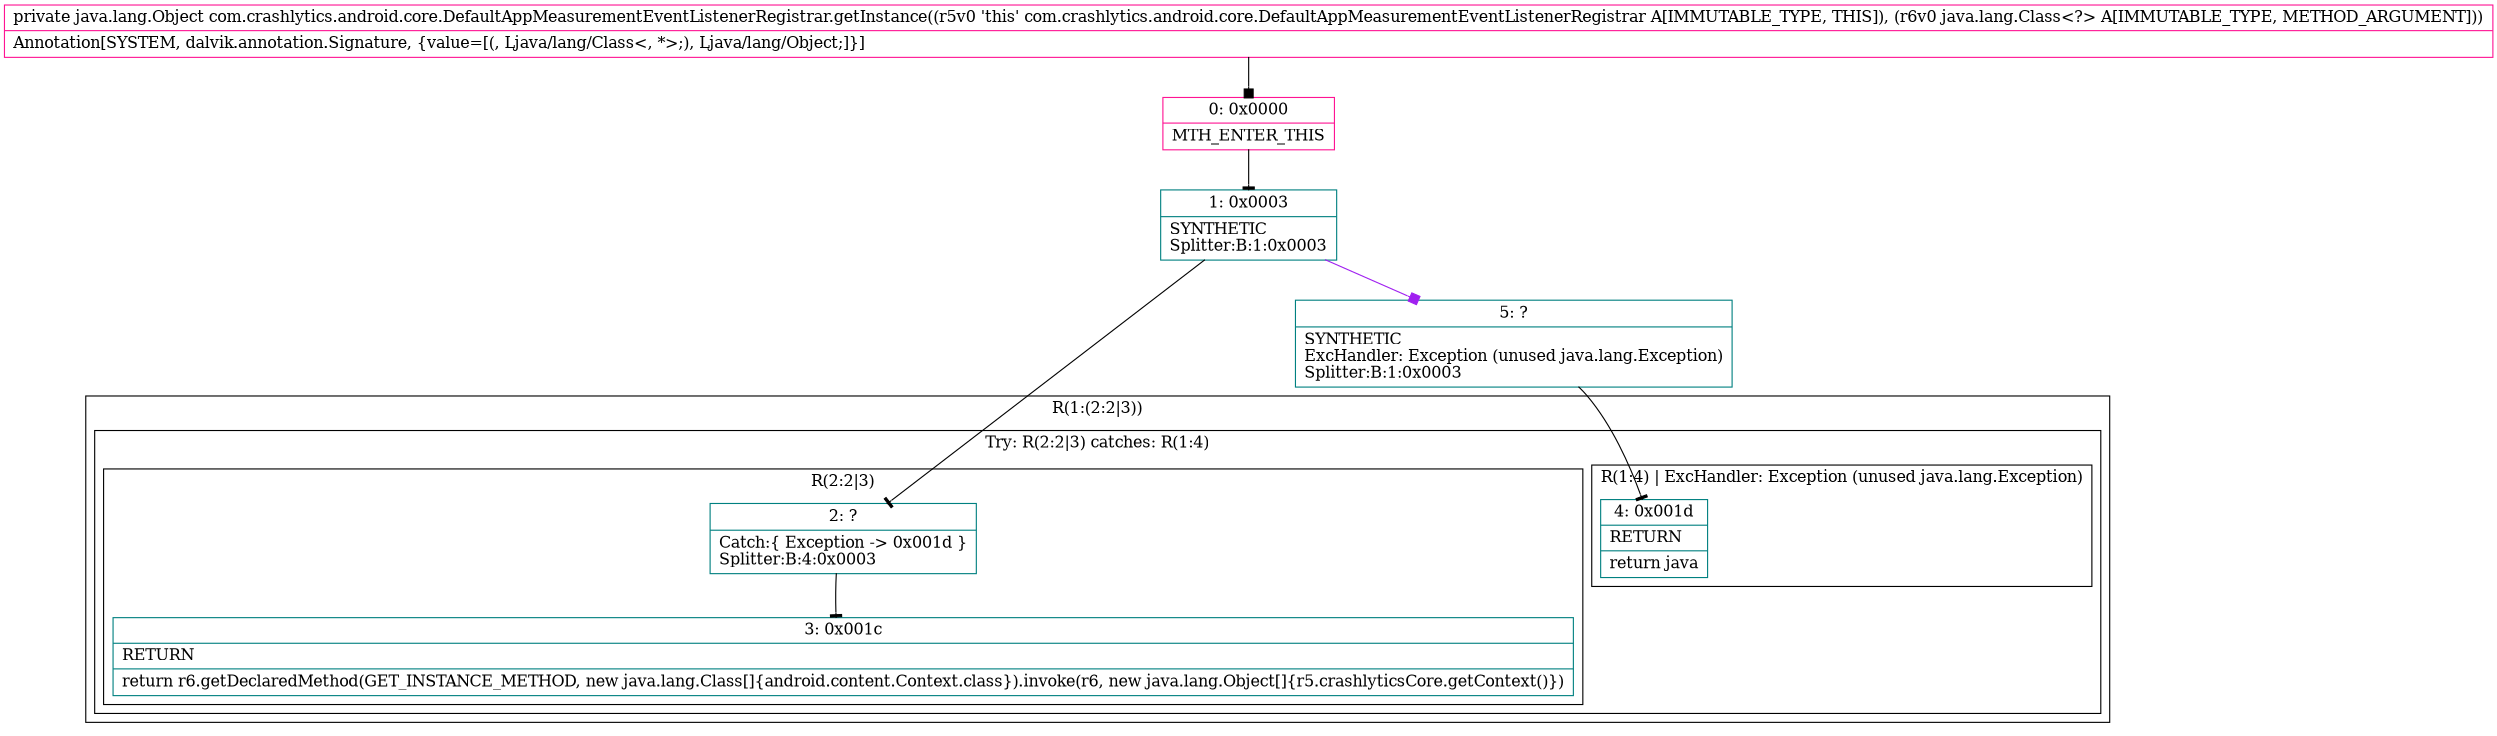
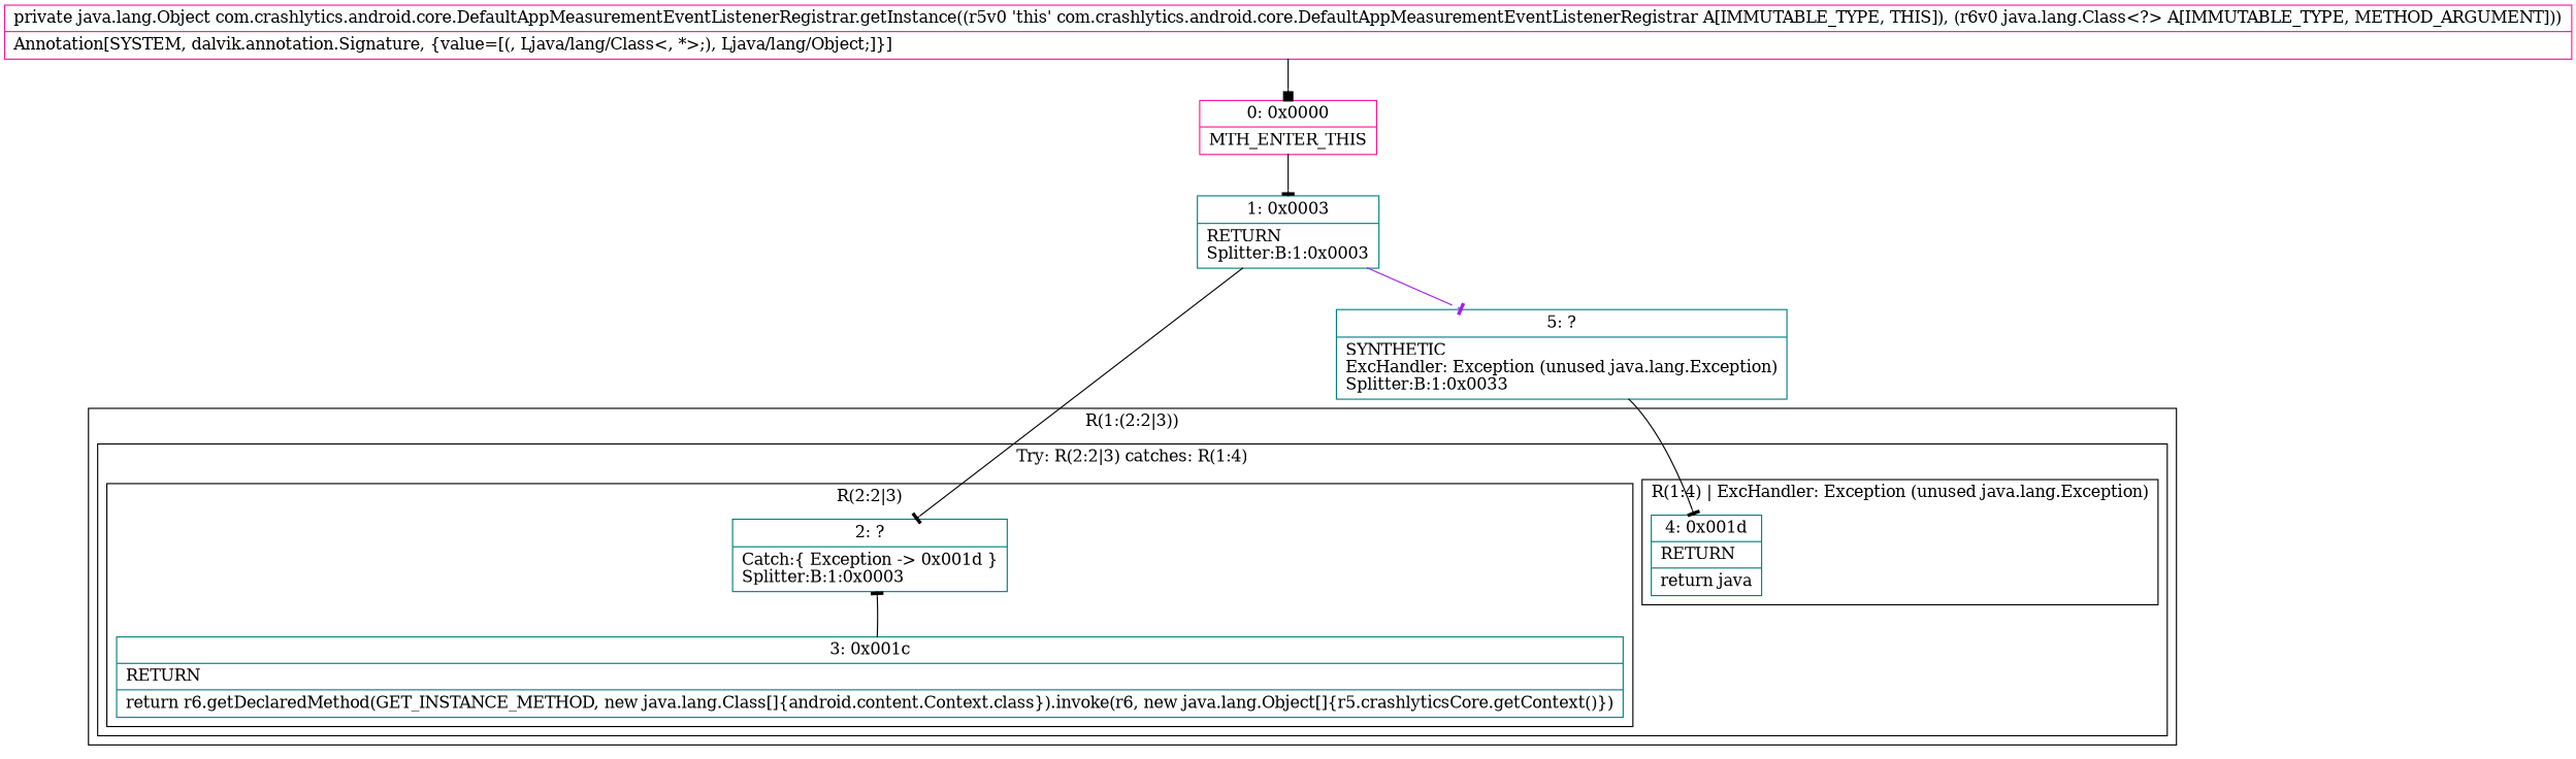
  digraph {
    node [color=teal shape=record]
    edge [arrowhead=tee color=black]
-   n1 [label="{2\:\ ?|Catch:\{ Exception \-\> 0x001d \}\lSplitter:B:4:0x0003\l}"]
+   n1 [label="{2\:\ ?|Catch:\{ Exception \-\> 0x001d \}\lSplitter:B:1:0x0003\l}"]
    n2 [label="{3\:\ 0x001c|RETURN\l|return r6.getDeclaredMethod(GET_INSTANCE_METHOD, new java.lang.Class[]\{android.content.Context.class\}).invoke(r6, new java.lang.Object[]\{r5.crashlyticsCore.getContext()\})\l}"]
    n3 [label="{4\:\ 0x001d|RETURN\l|return java\l}"]
    n4 [color=deeppink label="{0\:\ 0x0000|MTH_ENTER_THIS\l}"]
-   n5 [label="{1\:\ 0x0003|SYNTHETIC\lSplitter:B:1:0x0003\l}"]
-   n6 [label="{5\:\ ?|SYNTHETIC\lExcHandler: Exception (unused java.lang.Exception)\lSplitter:B:1:0x0003\l}"]
+   n5 [label="{1\:\ 0x0003|RETURN\lSplitter:B:1:0x0003\l}"]
+   n6 [label="{5\:\ ?|SYNTHETIC\lExcHandler: Exception (unused java.lang.Exception)\lSplitter:B:1:0x0033\l}"]
    n7 [color=deeppink label="{private java.lang.Object com.crashlytics.android.core.DefaultAppMeasurementEventListenerRegistrar.getInstance((r5v0 'this' com.crashlytics.android.core.DefaultAppMeasurementEventListenerRegistrar A[IMMUTABLE_TYPE, THIS]), (r6v0 java.lang.Class\<?\> A[IMMUTABLE_TYPE, METHOD_ARGUMENT]))  | Annotation[SYSTEM, dalvik.annotation.Signature, \{value=[(, Ljava\/lang\/Class\<, *\>;), Ljava\/lang\/Object;]\}]\l}"]
    subgraph cluster_1 {
      label="R(1:(2:2|3))"
      subgraph cluster_2 {
        label="Try: R(2:2|3) catches: R(1:4)"
        subgraph cluster_3 {
          label="R(2:2|3)"
          n1
          n2
        }
        subgraph cluster_4 {
          label="R(1:4) | ExcHandler: Exception (unused java.lang.Exception)\l"
          n3
        }
      }
    }
    subgraph cluster_5 {
      label="R(1:4) | ExcHandler: Exception (unused java.lang.Exception)\l"
    }
-   n1 -> n2
+   n2 -> n1
    n4 -> n5
    n5 -> n1
-   n5 -> n6 [arrowhead=box color=purple]
+   n5 -> n6 [color=purple]
    n6 -> n3
    n7 -> n4 [arrowhead=box]
  }
